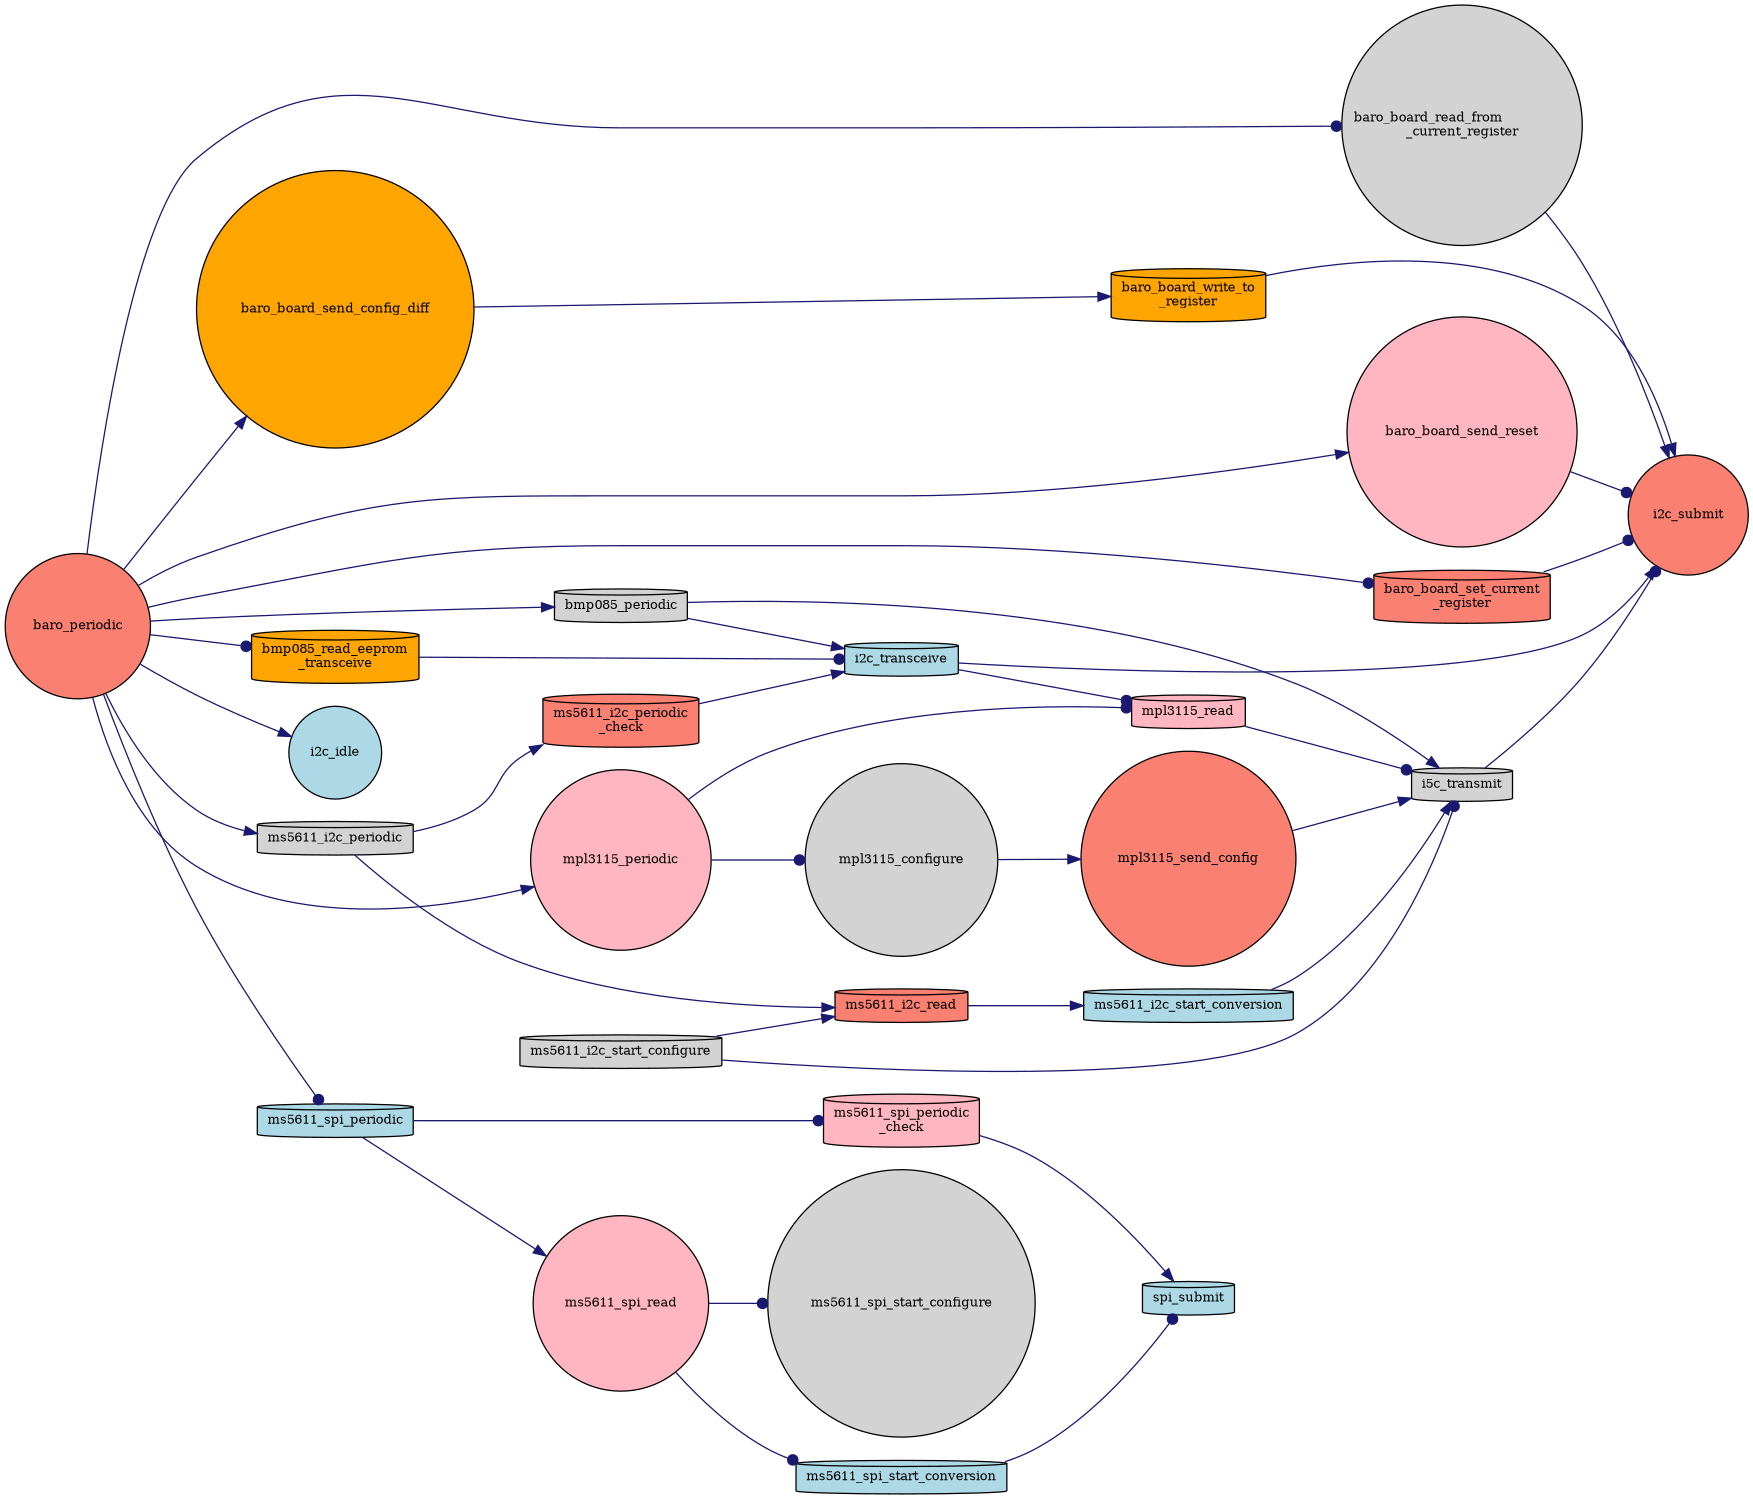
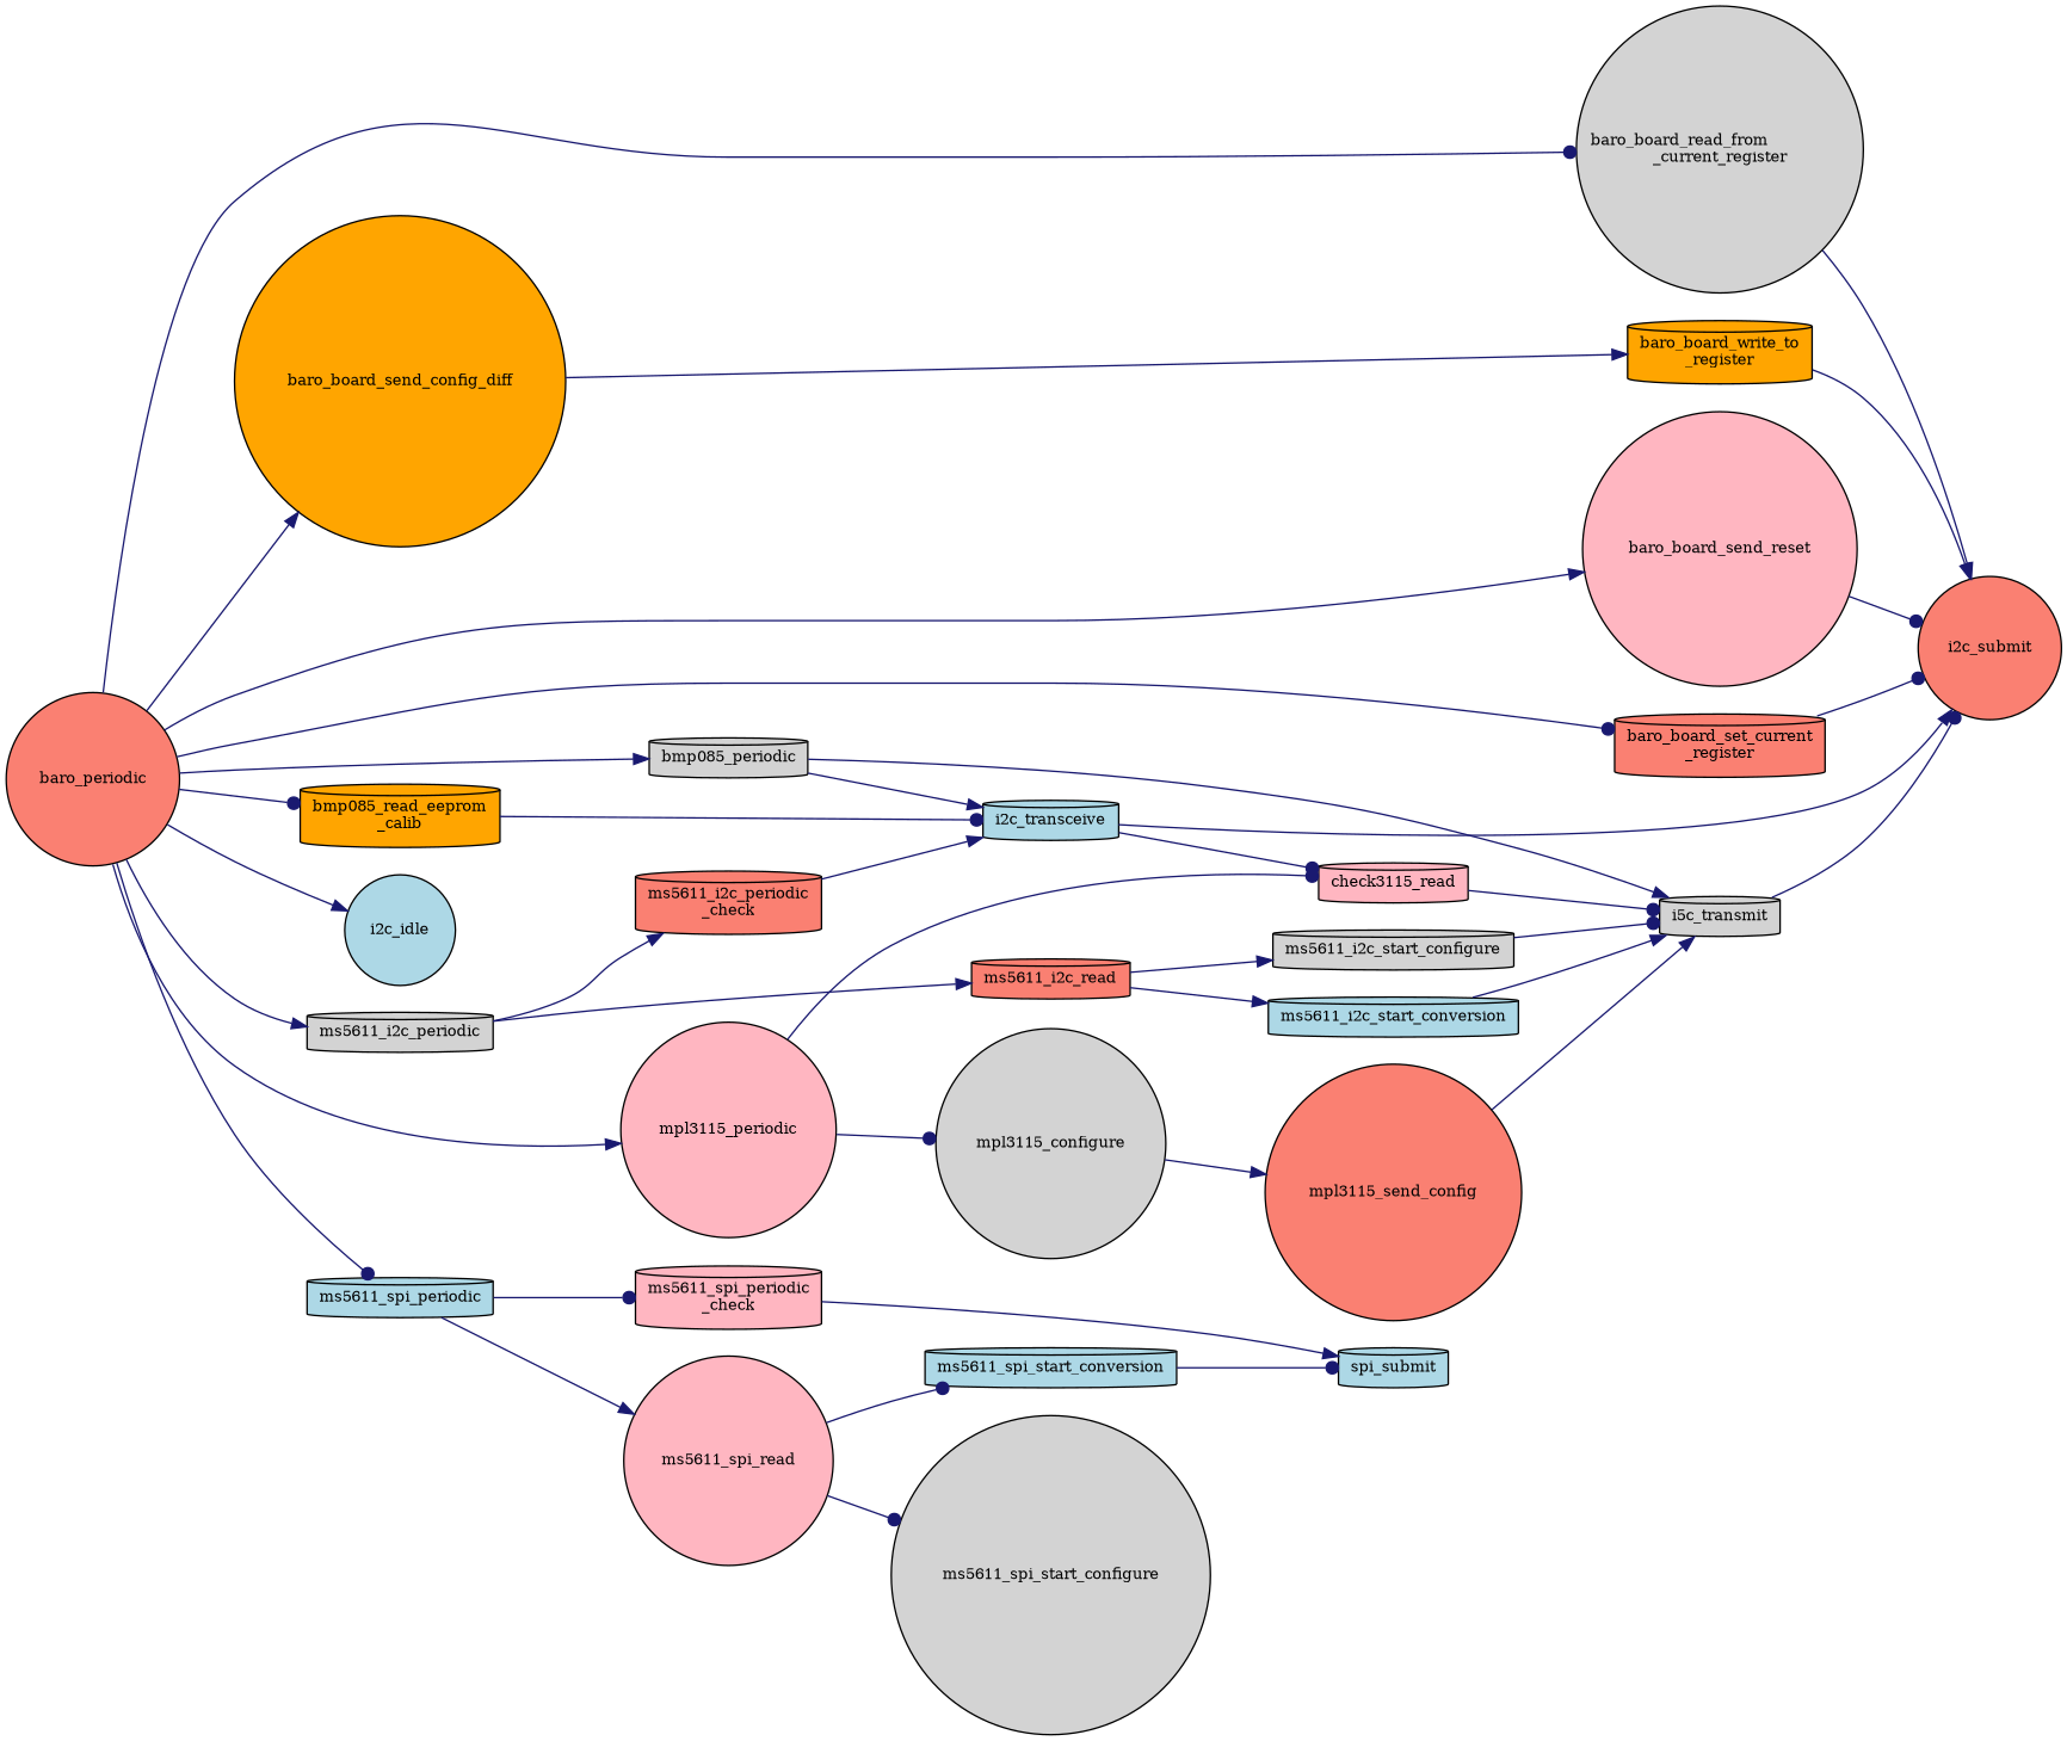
  digraph {
    fontname="DejaVu Serif"
    rankdir=LR
    node [color=black fillcolor=lightgrey fontname="DejaVu Serif" fontsize=10 shape=cylinder style=filled]
    edge [arrowhead=normal color=midnightblue fontname="DejaVu Serif" fontsize=10 labelfontname=FreeSans labelfontsize=10 style=solid]
    n1 [fillcolor=salmon fontcolor=black height=0.2 label=baro_periodic shape=circle width=0.4]
    n2 [height=0.2 label="baro_board_read_from\l_current_register" shape=circle width=0.4]
    n3 [fillcolor=orange height=0.2 label=baro_board_send_config_diff shape=circle width=0.4]
    n4 [fillcolor=lightpink height=0.2 label=baro_board_send_reset shape=circle width=0.4]
    n5 [fillcolor=salmon height=0.2 label="baro_board_set_current\l_register" width=0.4]
    n6 [height=0.2 label=bmp085_periodic width=0.4]
-   n7 [fillcolor=orange height=0.2 label="bmp085_read_eeprom\l_transceive" width=0.4]
+   n7 [fillcolor=orange height=0.2 label="bmp085_read_eeprom\l_calib" width=0.4]
    n8 [fillcolor=lightblue height=0.2 label=i2c_idle shape=circle width=0.4]
    n9 [fillcolor=lightpink height=0.2 label=mpl3115_periodic shape=circle width=0.4]
    n10 [height=0.2 label=ms5611_i2c_periodic width=0.4]
    n11 [fillcolor=lightblue height=0.2 label=ms5611_spi_periodic width=0.4]
    n12 [fillcolor=salmon height=0.2 label=i2c_submit shape=circle width=0.4]
    n13 [fillcolor=orange height=0.2 label="baro_board_write_to\l_register" width=0.4]
    n14 [height=0.2 label=i5c_transmit width=0.4]
    n15 [fillcolor=lightblue height=0.2 label=i2c_transceive width=0.4]
-   n16 [fillcolor=lightpink height=0.2 label=mpl3115_read width=0.4]
+   n16 [fillcolor=lightpink height=0.2 label=check3115_read width=0.4]
    n17 [height=0.2 label=mpl3115_configure shape=circle width=0.4]
    n18 [fillcolor=salmon height=0.2 label=ms5611_i2c_read width=0.4]
    n19 [fillcolor=salmon height=0.2 label="ms5611_i2c_periodic\l_check" width=0.4]
    n20 [fillcolor=lightpink height=0.2 label=ms5611_spi_read shape=circle width=0.4]
    n21 [fillcolor=lightpink height=0.2 label="ms5611_spi_periodic\l_check" width=0.4]
    n22 [fillcolor=salmon height=0.2 label=mpl3115_send_config shape=circle width=0.4]
    n23 [fillcolor=lightblue height=0.2 label=ms5611_i2c_start_conversion width=0.4]
    n24 [height=0.2 label=ms5611_i2c_start_configure width=0.4]
    n25 [fillcolor=lightblue height=0.2 label=ms5611_spi_start_conversion width=0.4]
    n26 [height=0.2 label=ms5611_spi_start_configure shape=circle width=0.4]
    n27 [fillcolor=lightblue height=0.2 label=spi_submit width=0.4]
    n1 -> n2 [arrowhead=dot]
    n1 -> n3
    n1 -> n4
    n1 -> n5 [arrowhead=dot]
    n1 -> n6
    n1 -> n7 [arrowhead=dot]
    n1 -> n8
    n1 -> n9
    n1 -> n10
    n1 -> n11 [arrowhead=dot]
    n2 -> n12
    n3 -> n13
    n4 -> n12 [arrowhead=dot]
    n5 -> n12 [arrowhead=dot]
    n6 -> n14
    n6 -> n15
    n7 -> n15 [arrowhead=dot]
    n9 -> n16 [arrowhead=dot]
    n9 -> n17 [arrowhead=dot]
    n10 -> n18
    n10 -> n19
    n11 -> n20
    n11 -> n21 [arrowhead=dot]
    n13 -> n12
    n14 -> n12 [arrowhead=dot]
    n15 -> n12
    n15 -> n16 [arrowhead=dot]
    n16 -> n14 [arrowhead=dot]
    n17 -> n22
    n18 -> n23
-   n24 -> n18
+   n18 -> n24
    n19 -> n15
    n20 -> n25 [arrowhead=dot]
    n20 -> n26 [arrowhead=dot]
    n21 -> n27
    n22 -> n14
    n23 -> n14
    n24 -> n14 [arrowhead=dot]
    n25 -> n27 [arrowhead=dot]
  }
